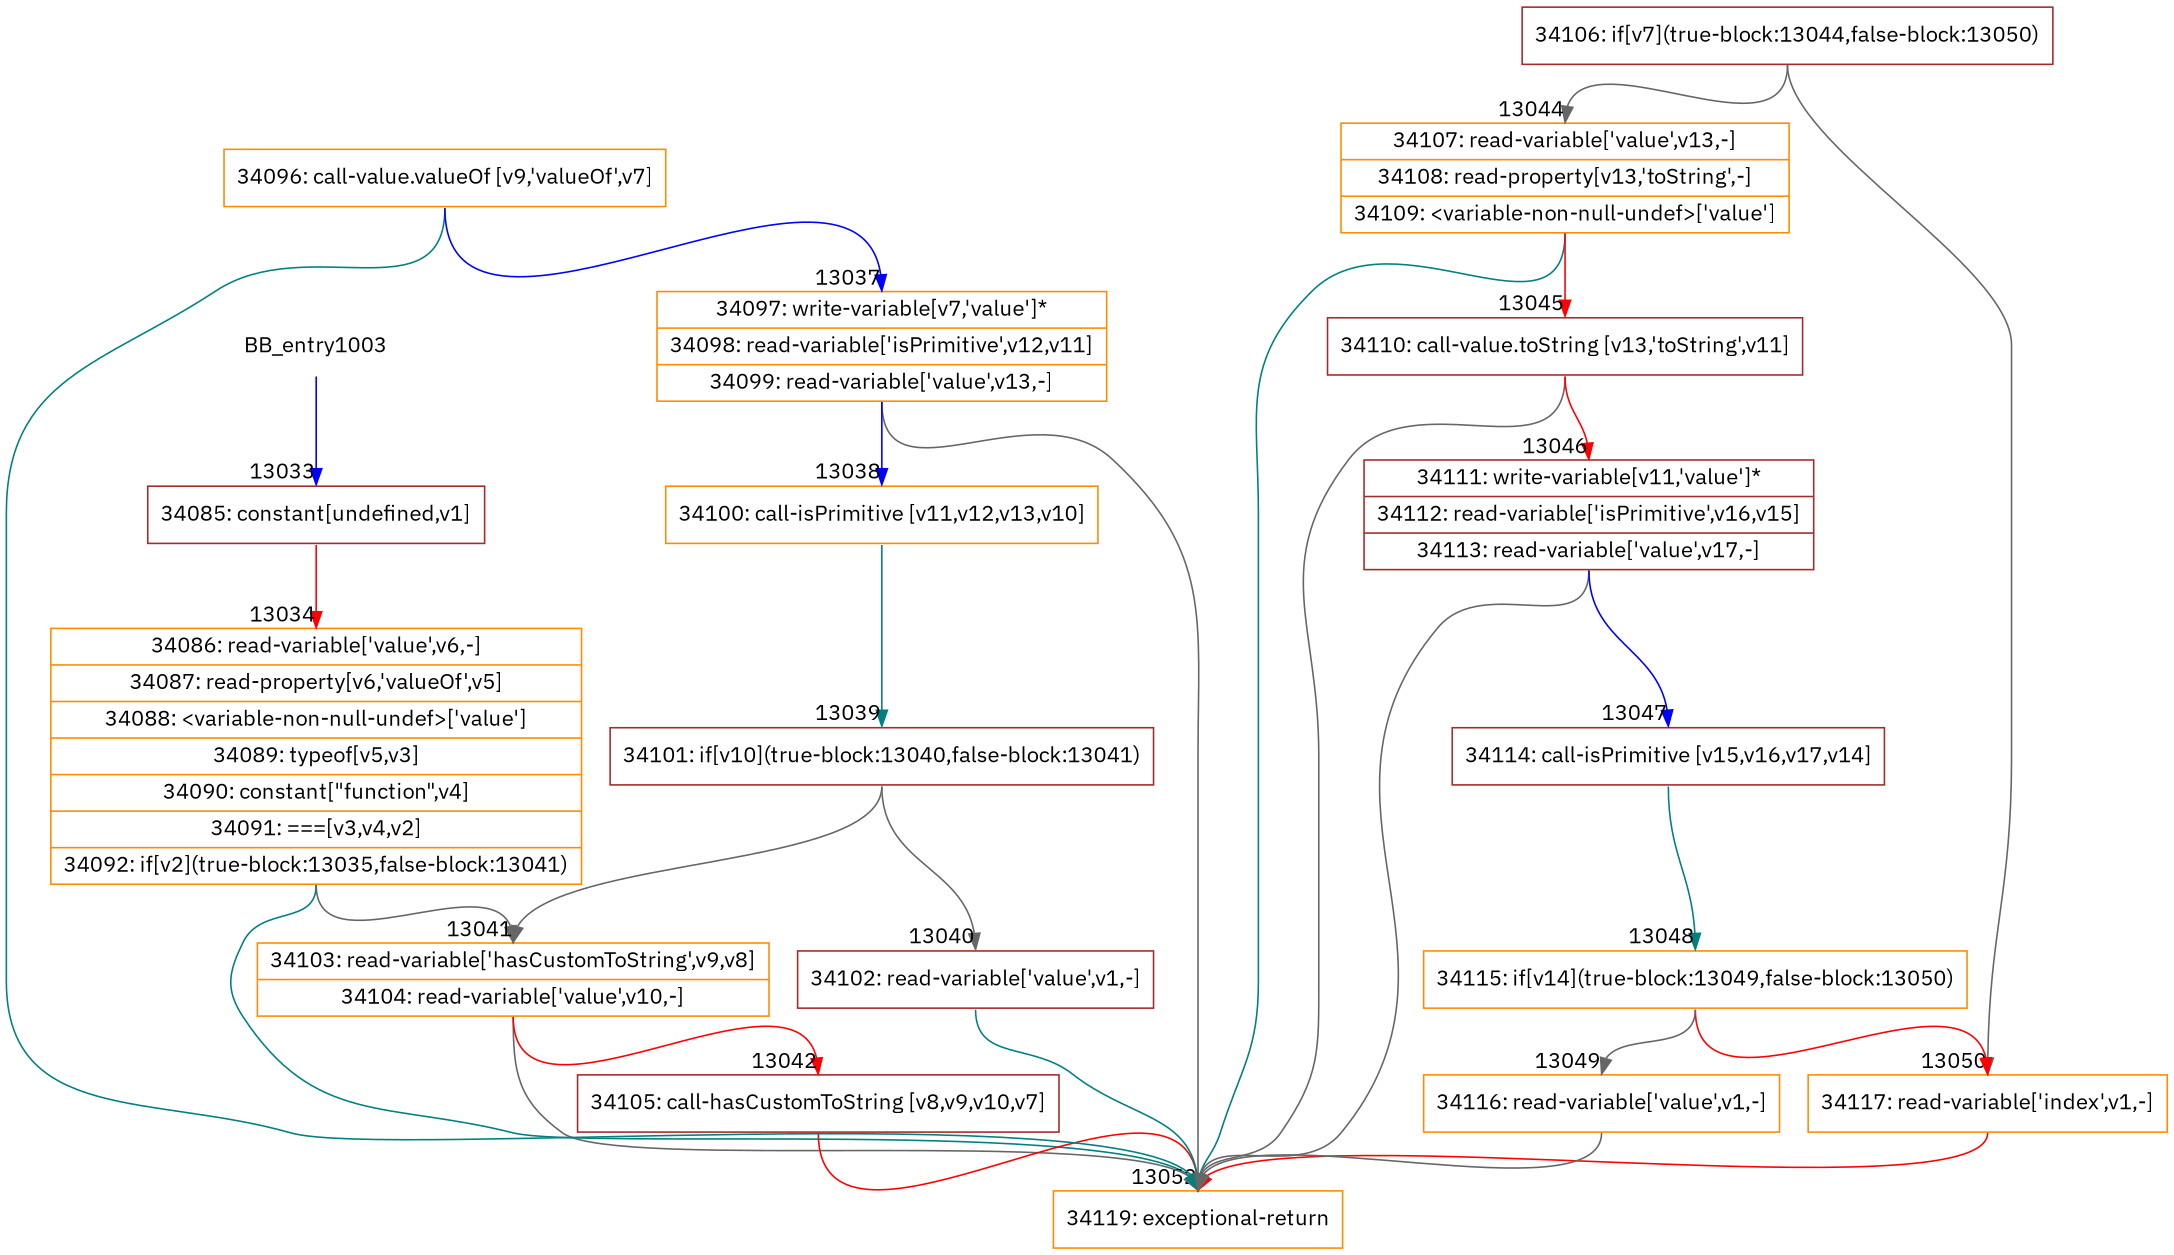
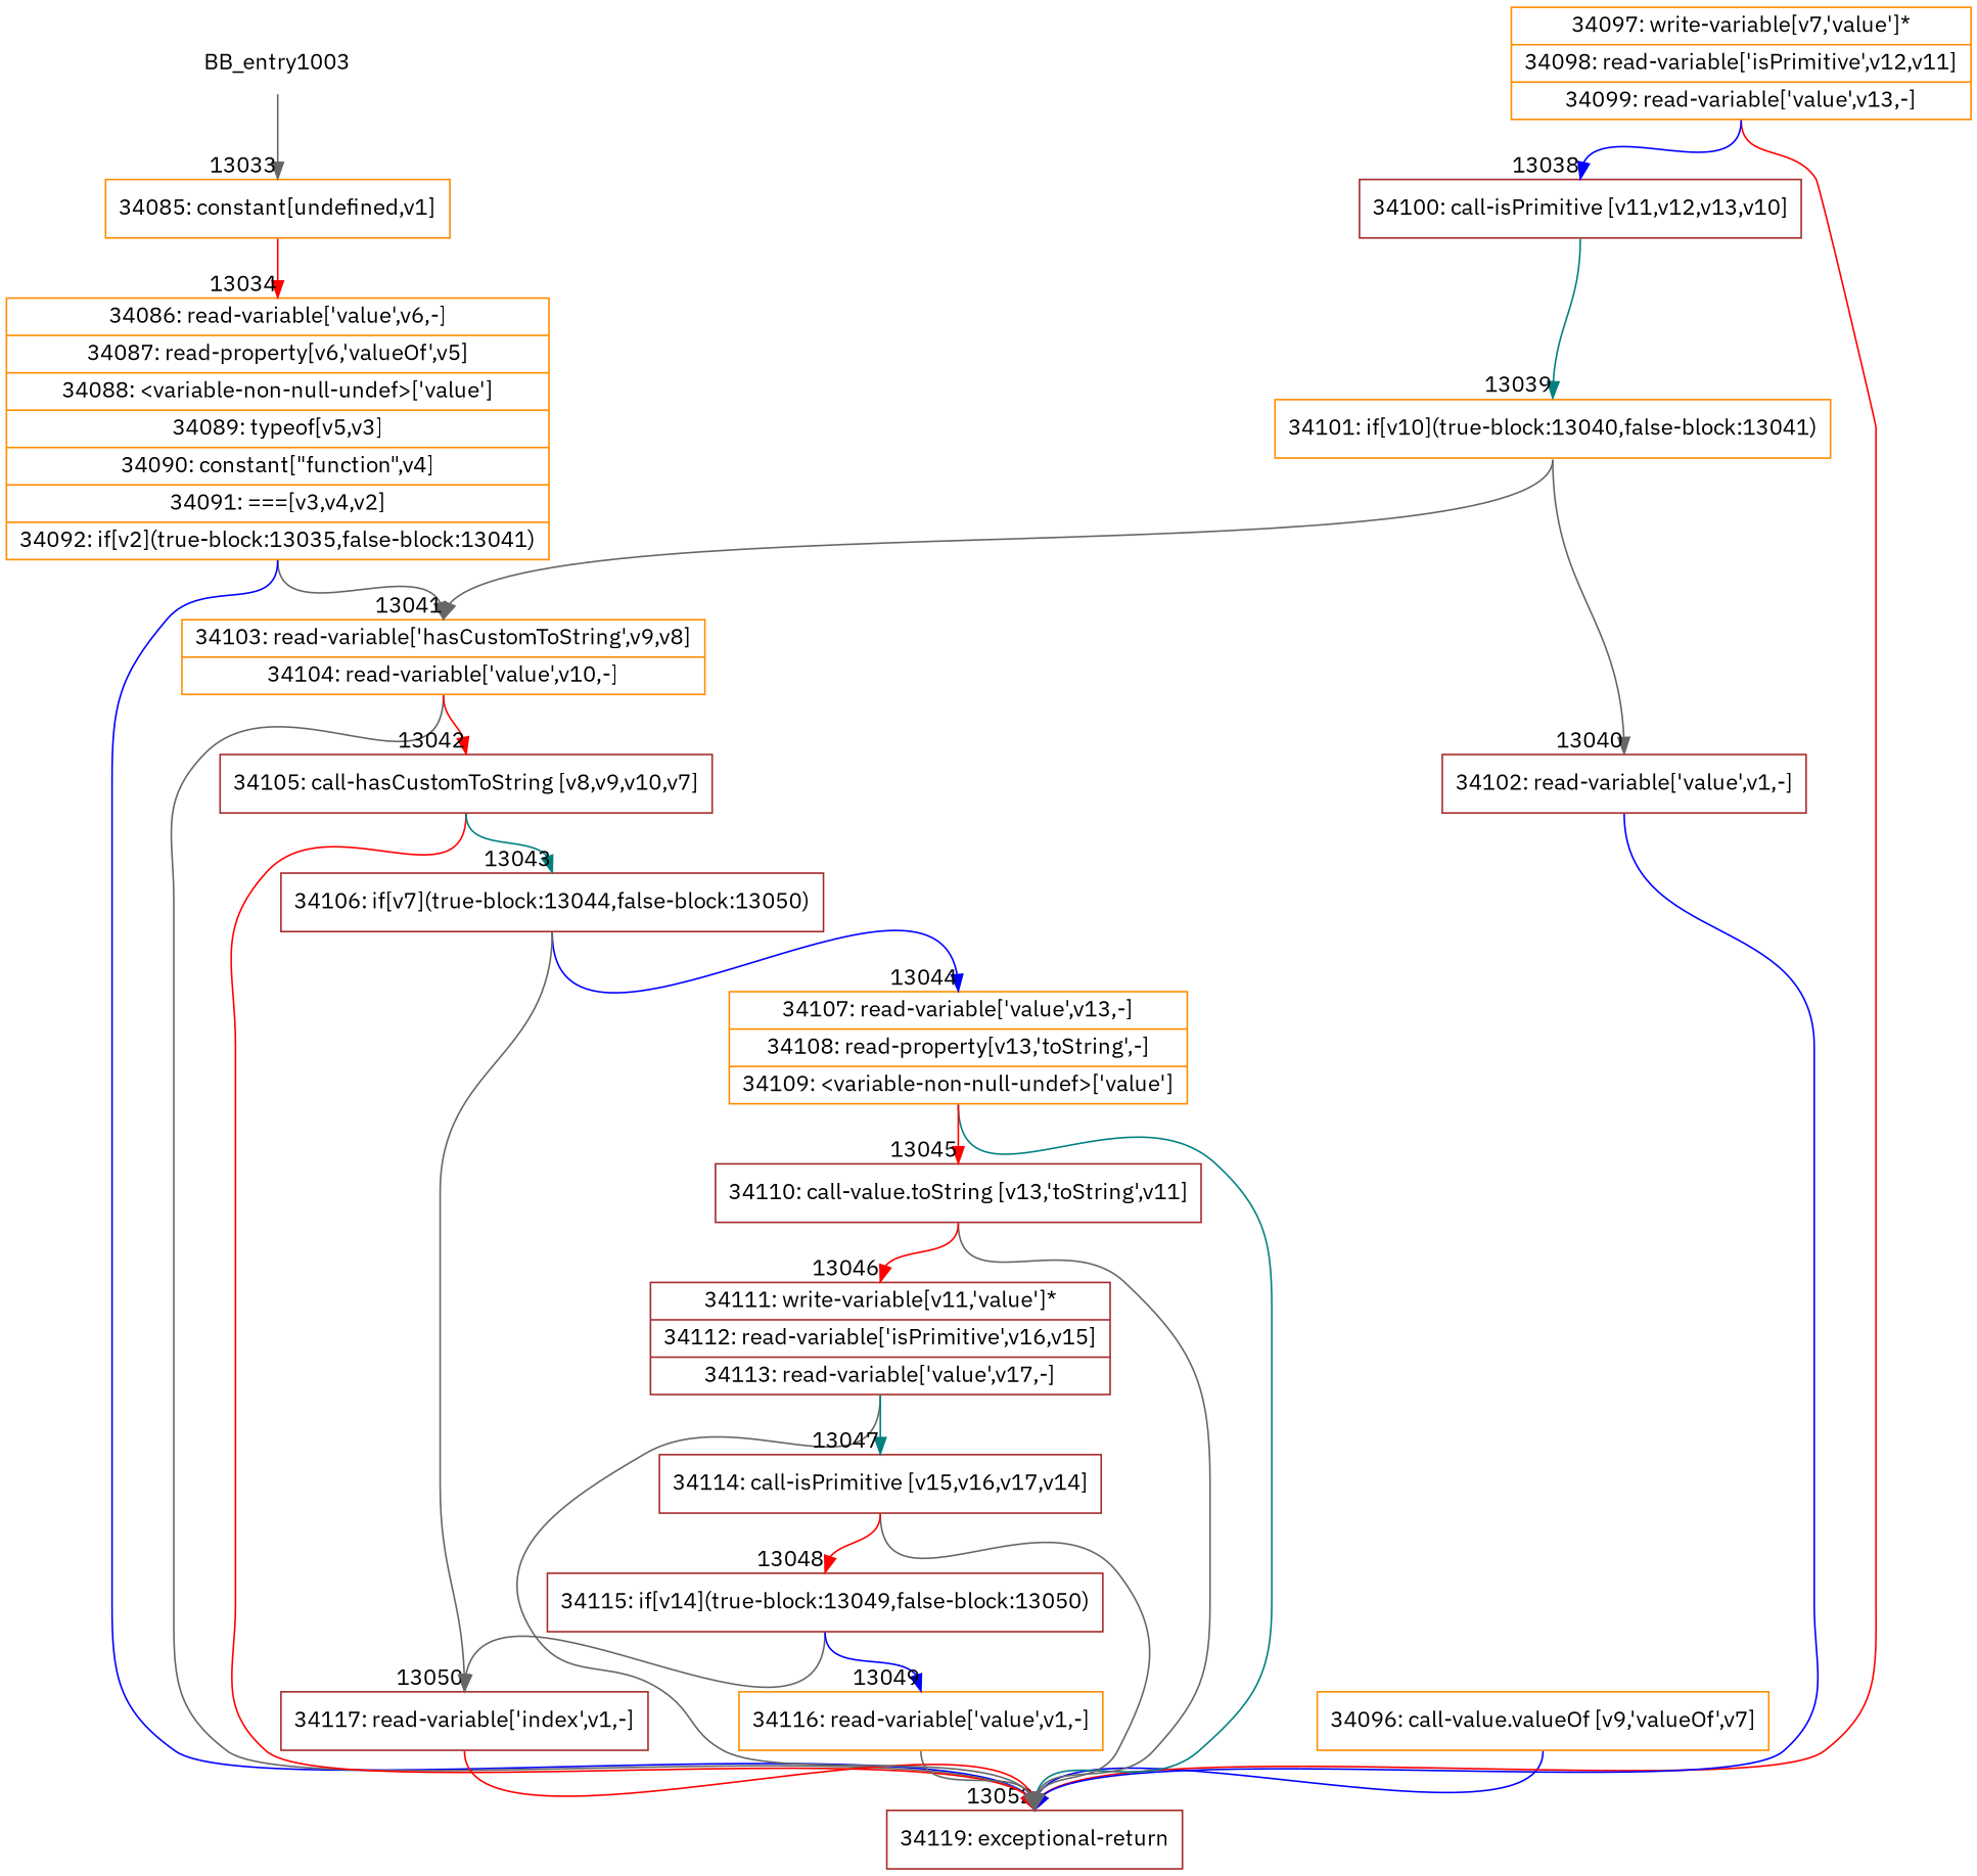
  digraph {
    fontname="IBM Plex Sans"
    rankdir=TD
    node [color=brown fontname="IBM Plex Sans" shape=record]
    edge [color=gray40 fontname="IBM Plex Sans" headport=n tailport=s]
    n1 [color=darkorange label=BB_entry1003 shape=none]
-   n2 [label="{34085: constant[undefined,v1]}"]
+   n2 [color=darkorange label="{34085: constant[undefined,v1]}"]
    n3 [color=darkorange label="{34086: read-variable['value',v6,-]|34087: read-property[v6,'valueOf',v5]|34088: \<variable-non-null-undef\>['value']|34089: typeof[v5,v3]|34090: constant[\"function\",v4]|34091: ===[v3,v4,v2]|34092: if[v2](true-block:13035,false-block:13041)}"]
    n4 [color=darkorange label="{34103: read-variable['hasCustomToString',v9,v8]|34104: read-variable['value',v10,-]}"]
-   n5 [color=darkorange label="{34119: exceptional-return}"]
+   n5 [label="{34119: exceptional-return}"]
    n6 [label="{34105: call-hasCustomToString [v8,v9,v10,v7]}"]
    n7 [color=darkorange label="{34096: call-value.valueOf [v9,'valueOf',v7]}"]
    n8 [color=darkorange label="{34097: write-variable[v7,'value']*|34098: read-variable['isPrimitive',v12,v11]|34099: read-variable['value',v13,-]}"]
    n9 [label="{34106: if[v7](true-block:13044,false-block:13050)}"]
-   n10 [color=darkorange label="{34100: call-isPrimitive [v11,v12,v13,v10]}"]
-   n11 [label="{34101: if[v10](true-block:13040,false-block:13041)}"]
+   n10 [label="{34100: call-isPrimitive [v11,v12,v13,v10]}"]
+   n11 [color=darkorange label="{34101: if[v10](true-block:13040,false-block:13041)}"]
    n12 [label="{34102: read-variable['value',v1,-]}"]
    n13 [color=darkorange label="{34107: read-variable['value',v13,-]|34108: read-property[v13,'toString',-]|34109: \<variable-non-null-undef\>['value']}"]
-   n14 [color=darkorange label="{34117: read-variable['index',v1,-]}"]
+   n14 [label="{34117: read-variable['index',v1,-]}"]
    n15 [label="{34110: call-value.toString [v13,'toString',v11]}"]
    n16 [label="{34111: write-variable[v11,'value']*|34112: read-variable['isPrimitive',v16,v15]|34113: read-variable['value',v17,-]}"]
    n17 [label="{34114: call-isPrimitive [v15,v16,v17,v14]}"]
-   n18 [color=darkorange label="{34115: if[v14](true-block:13049,false-block:13050)}"]
+   n18 [label="{34115: if[v14](true-block:13049,false-block:13050)}"]
    n19 [color=darkorange label="{34116: read-variable['value',v1,-]}"]
-   n1 -> n2 [color=blue headlabel="    13033"]
+   n1 -> n2 [headlabel="    13033"]
    n2 -> n3 [color=red headlabel="      13034"]
    n3 -> n4 [headlabel="      13041"]
-   n3 -> n5 [color=teal headlabel="      13052"]
+   n3 -> n5 [color=blue headlabel="      13052"]
    n4 -> n5
    n4 -> n6 [color=red headlabel="      13042"]
    n6 -> n5 [color=red]
-   n7 -> n5 [color=teal]
-   n7 -> n8 [color=blue headlabel="      13037"]
-   n8 -> n5
+   n6 -> n9 [color=teal headlabel="      13043"]
+   n7 -> n5 [color=blue]
+   n8 -> n5 [color=red]
    n8 -> n10 [color=blue headlabel="      13038"]
-   n9 -> n13 [headlabel="      13044"]
+   n9 -> n13 [color=blue headlabel="      13044"]
    n9 -> n14 [headlabel="      13050"]
    n10 -> n11 [color=teal headlabel="      13039"]
    n11 -> n4
    n11 -> n12 [headlabel="      13040"]
-   n12 -> n5 [color=teal]
+   n12 -> n5 [color=blue]
    n13 -> n5 [color=teal]
    n13 -> n15 [color=red headlabel="      13045"]
    n14 -> n5 [color=red]
    n15 -> n5
    n15 -> n16 [color=red headlabel="      13046"]
    n16 -> n5
-   n16 -> n17 [color=blue headlabel="      13047"]
-   n17 -> n18 [color=teal headlabel="      13048"]
-   n18 -> n14 [color=red]
-   n18 -> n19 [headlabel="      13049"]
+   n16 -> n17 [color=teal headlabel="      13047"]
+   n17 -> n5
+   n17 -> n18 [color=red headlabel="      13048"]
+   n18 -> n14
+   n18 -> n19 [color=blue headlabel="      13049"]
    n19 -> n5
  }
